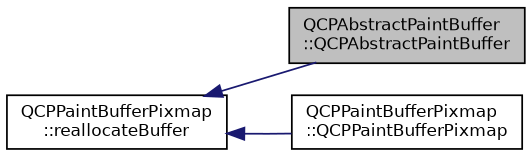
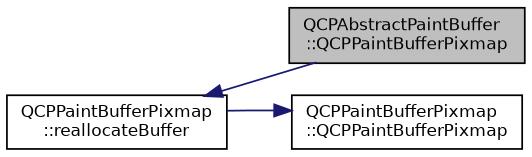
  digraph {
    rankdir=LR
    node [color=black fillcolor=white fontname=Helvetica fontsize=10 shape=record style=filled]
    edge [color=midnightblue dir=back fontname=Helvetica fontsize=10 labelfontname=Helvetica labelfontsize=10 style=solid]
-   n1 [fillcolor=grey75 fontcolor=black height=0.2 label="QCPAbstractPaintBuffer\l::QCPAbstractPaintBuffer" width=0.4]
+   n1 [fillcolor=grey75 fontcolor=black height=0.2 label="QCPAbstractPaintBuffer\l::QCPPaintBufferPixmap" width=0.4]
    n2 [height=0.2 label="QCPPaintBufferPixmap\l::reallocateBuffer" width=0.4]
    n3 [height=0.2 label="QCPPaintBufferPixmap\l::QCPPaintBufferPixmap" width=0.4]
    n2 -> n1
-   n2 -> n3
+   n3 -> n2
  }
